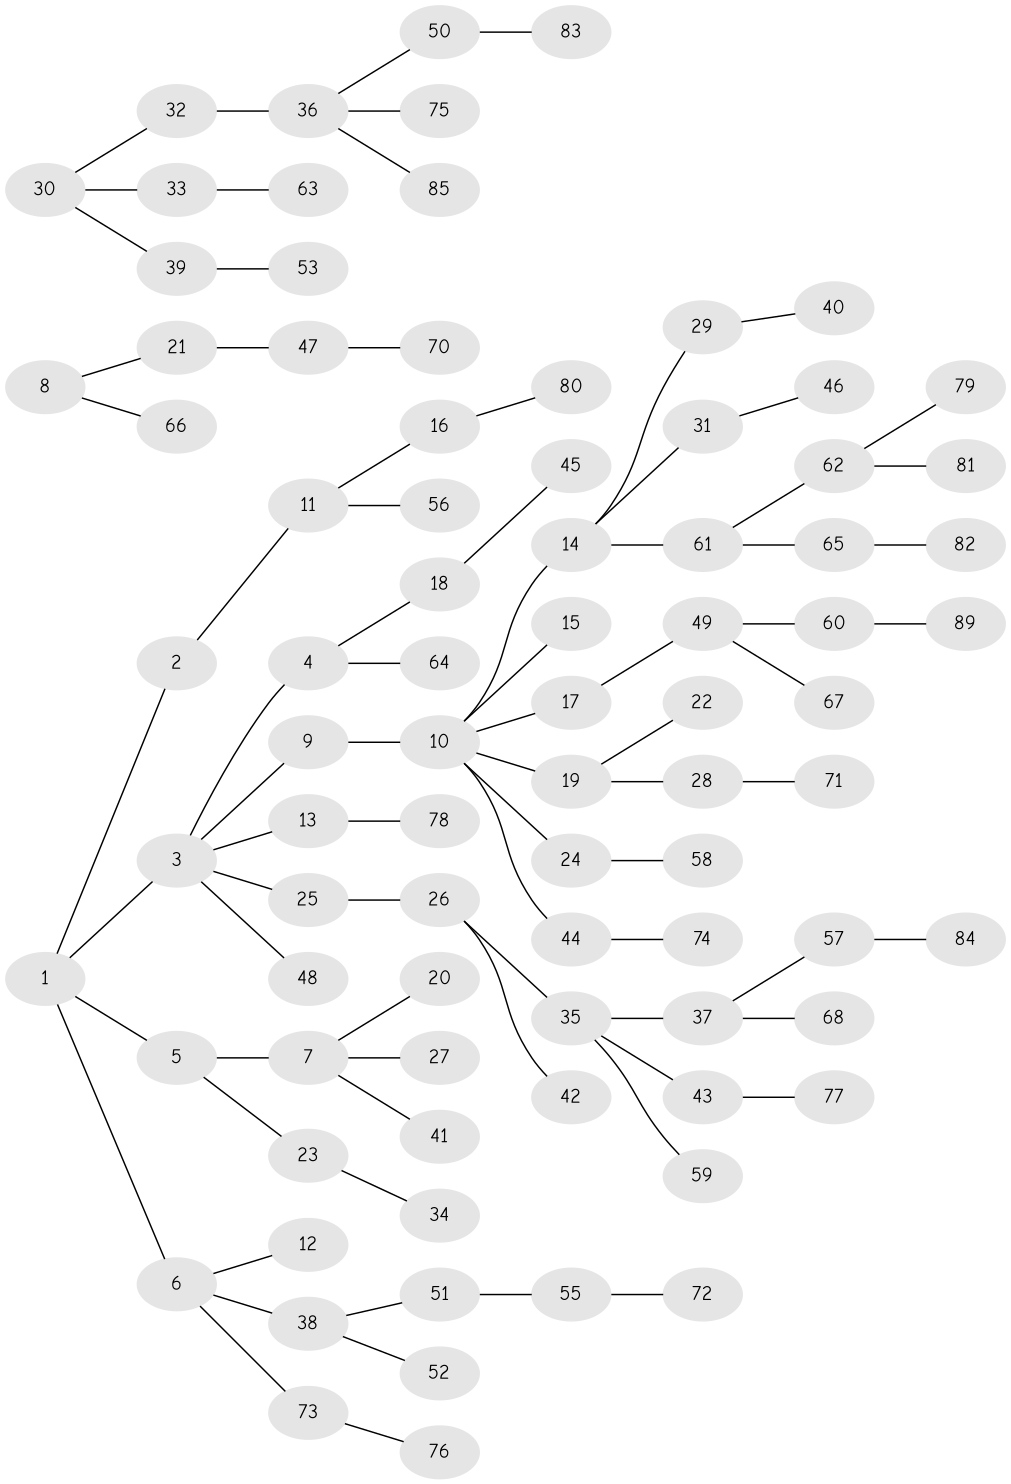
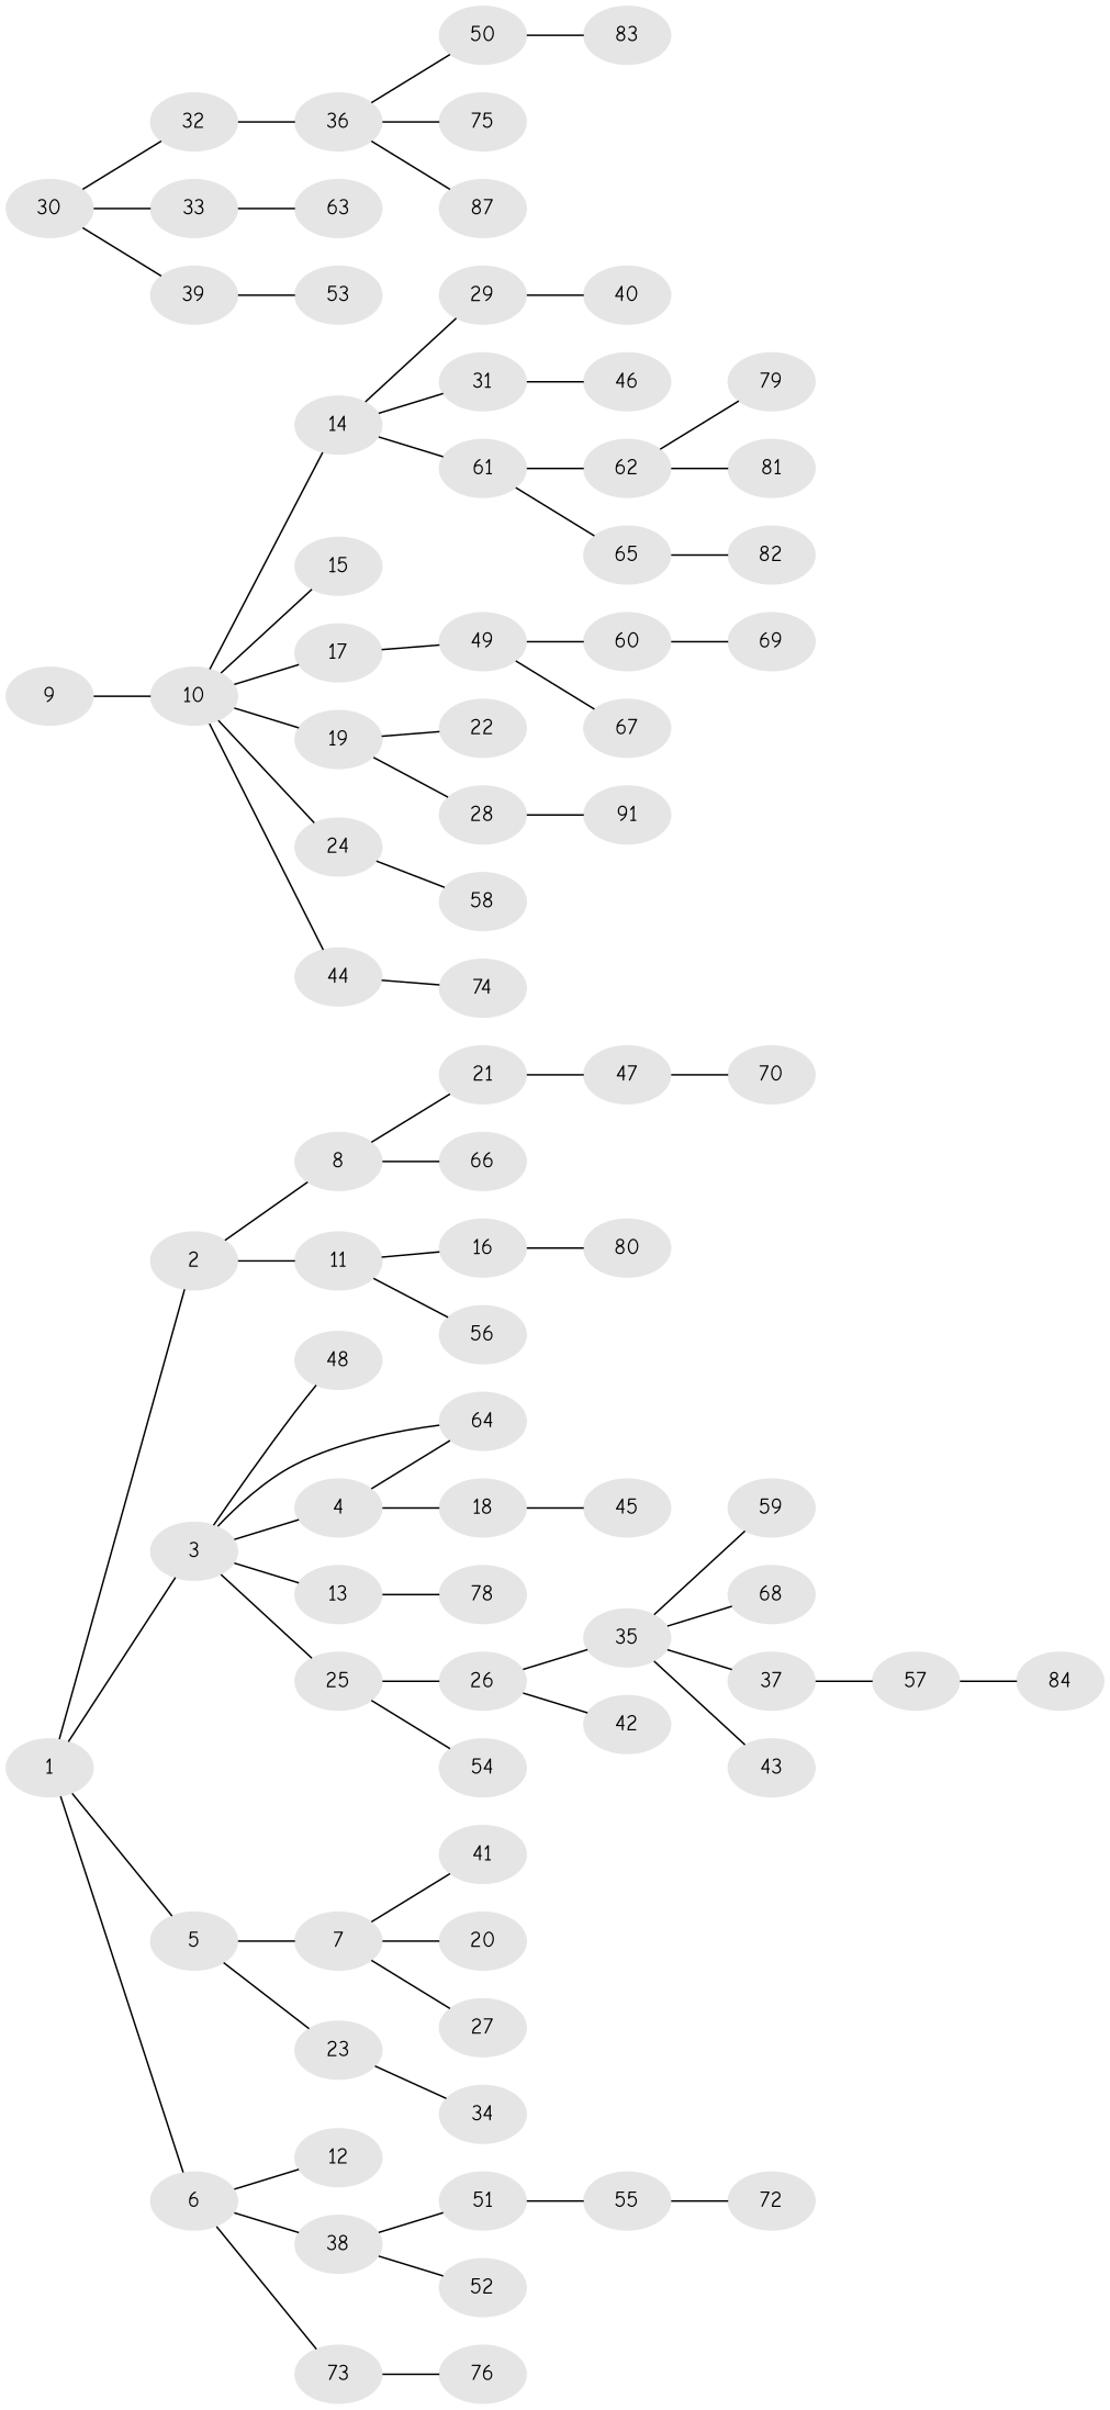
  graph {
    fontname="Comic Neue"
    rankdir=LR
    node [color=gray90 fontname="Comic Neue" style=filled]
    edge [fontname="Comic Neue"]
    1
    2
    3
    5
    6
    8
    11
    4
    9
    13
    25
    48
    7
    23
    12
    38
    73
    21
    66
    16
    56
    18
    64
    10
    78
    26
+   54
    45
    20
    27
    41
    34
    51
    52
    76
    47
    14
    15
    17
    19
    24
    44
    29
    31
    61
    49
    22
    28
    58
    74
    80
    40
    46
    62
    65
    60
    67
-   71
+   71 [label=91]
    70
    35
    42
    37
    43
    59
    30
    32
    33
    39
    36
    63
    53
    50
    75
-   85
+   85 [label=87]
    57
    68
-   77
    83
    84
    55
-   69 [label=89]
+   69
    72
    79
    81
    82
    1 -- 2
    1 -- 3
    1 -- 5
    1 -- 6
+   2 -- 8
    2 -- 11
    3 -- 4
-   3 -- 9
+   3 -- 64
    3 -- 13
    3 -- 25
    3 -- 48
    5 -- 7
    5 -- 23
    6 -- 12
    6 -- 38
    6 -- 73
    8 -- 21
    8 -- 66
    11 -- 16
    11 -- 56
    4 -- 18
    4 -- 64
    9 -- 10
    13 -- 78
    25 -- 26
+   25 -- 54
    7 -- 20
    7 -- 27
    7 -- 41
    23 -- 34
    38 -- 51
    38 -- 52
    73 -- 76
    21 -- 47
    16 -- 80
    18 -- 45
    10 -- 14
    10 -- 15
    10 -- 17
    10 -- 19
    10 -- 24
    10 -- 44
    26 -- 35
    26 -- 42
    51 -- 55
    47 -- 70
    14 -- 29
    14 -- 31
    14 -- 61
    17 -- 49
    19 -- 22
    19 -- 28
    24 -- 58
    44 -- 74
    29 -- 40
    31 -- 46
    61 -- 62
    61 -- 65
    49 -- 60
    49 -- 67
    28 -- 71
    62 -- 79
    62 -- 81
    65 -- 82
    60 -- 69
    35 -- 37
    35 -- 43
    35 -- 59
    37 -- 57
-   37 -- 68
-   43 -- 77
+   35 -- 68
    30 -- 32
    30 -- 33
    30 -- 39
    32 -- 36
    33 -- 63
    39 -- 53
    36 -- 50
    36 -- 75
    36 -- 85
    50 -- 83
    57 -- 84
    55 -- 72
  }
